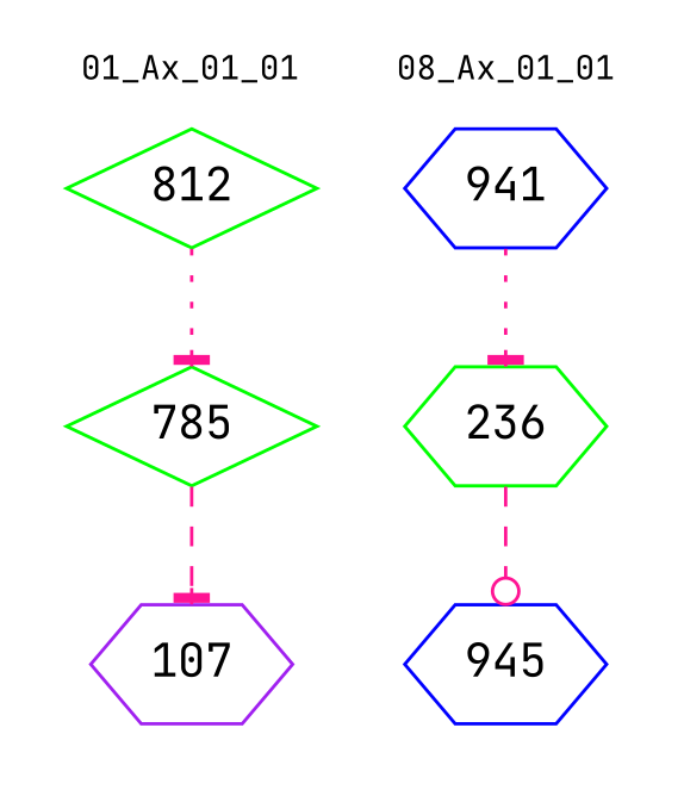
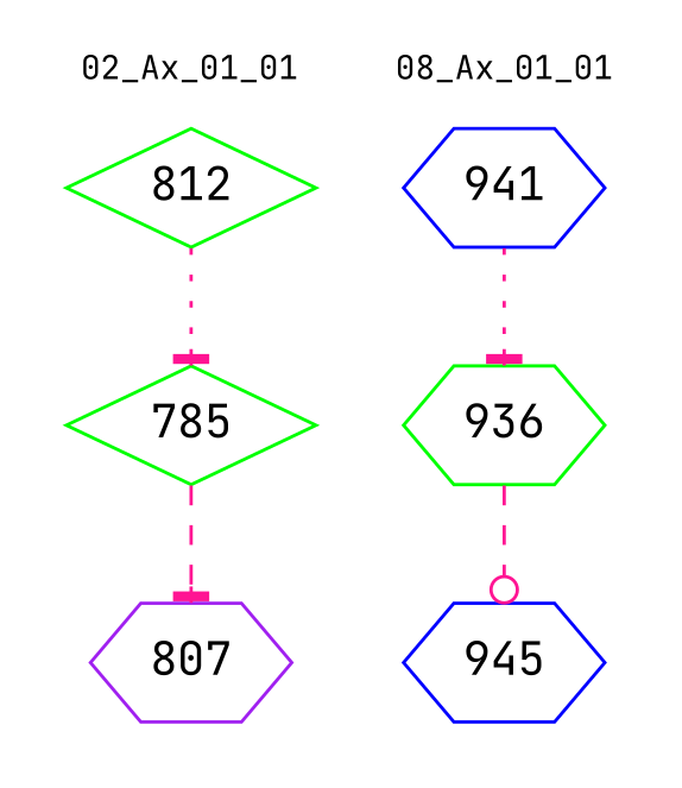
  digraph {
    fontname="JetBrains Mono"
    node [color=green fontname="JetBrains Mono" shape=hexagon]
    edge [arrowhead=tee color=deeppink fontname="JetBrains Mono" style=dotted]
    n1 [label=812 shape=diamond]
    n2 [label=785 shape=diamond]
-   n3 [color=purple label=107]
+   n3 [color=purple label=807]
    n4 [color=blue label=941]
-   n5 [label=236]
+   n5 [label=936]
    n6 [color=blue label=945]
    subgraph cluster_1 {
      color=white
      fontsize=10
-     label="01_Ax_01_01"
+     label="02_Ax_01_01"
      n1
      n2
      n3
    }
    subgraph cluster_2 {
      color=white
      fontsize=10
      label="08_Ax_01_01"
      n4
      n5
      n6
    }
    n1 -> n2
    n2 -> n3 [style=dashed]
    n4 -> n5
    n5 -> n6 [arrowhead=odot style=dashed]
  }
